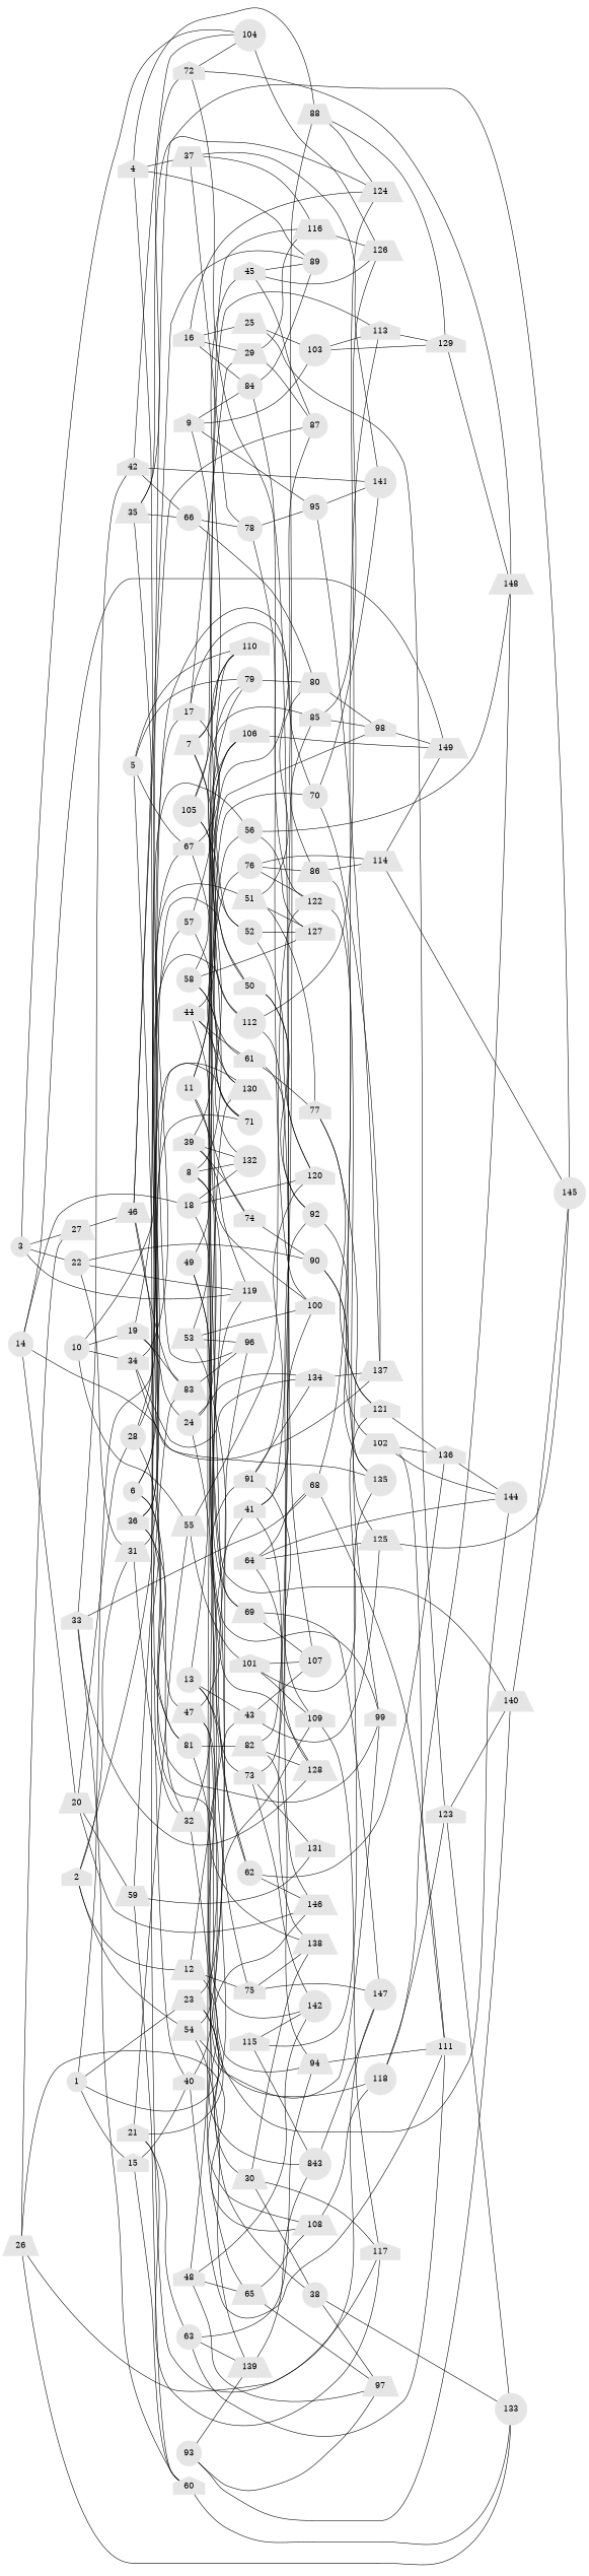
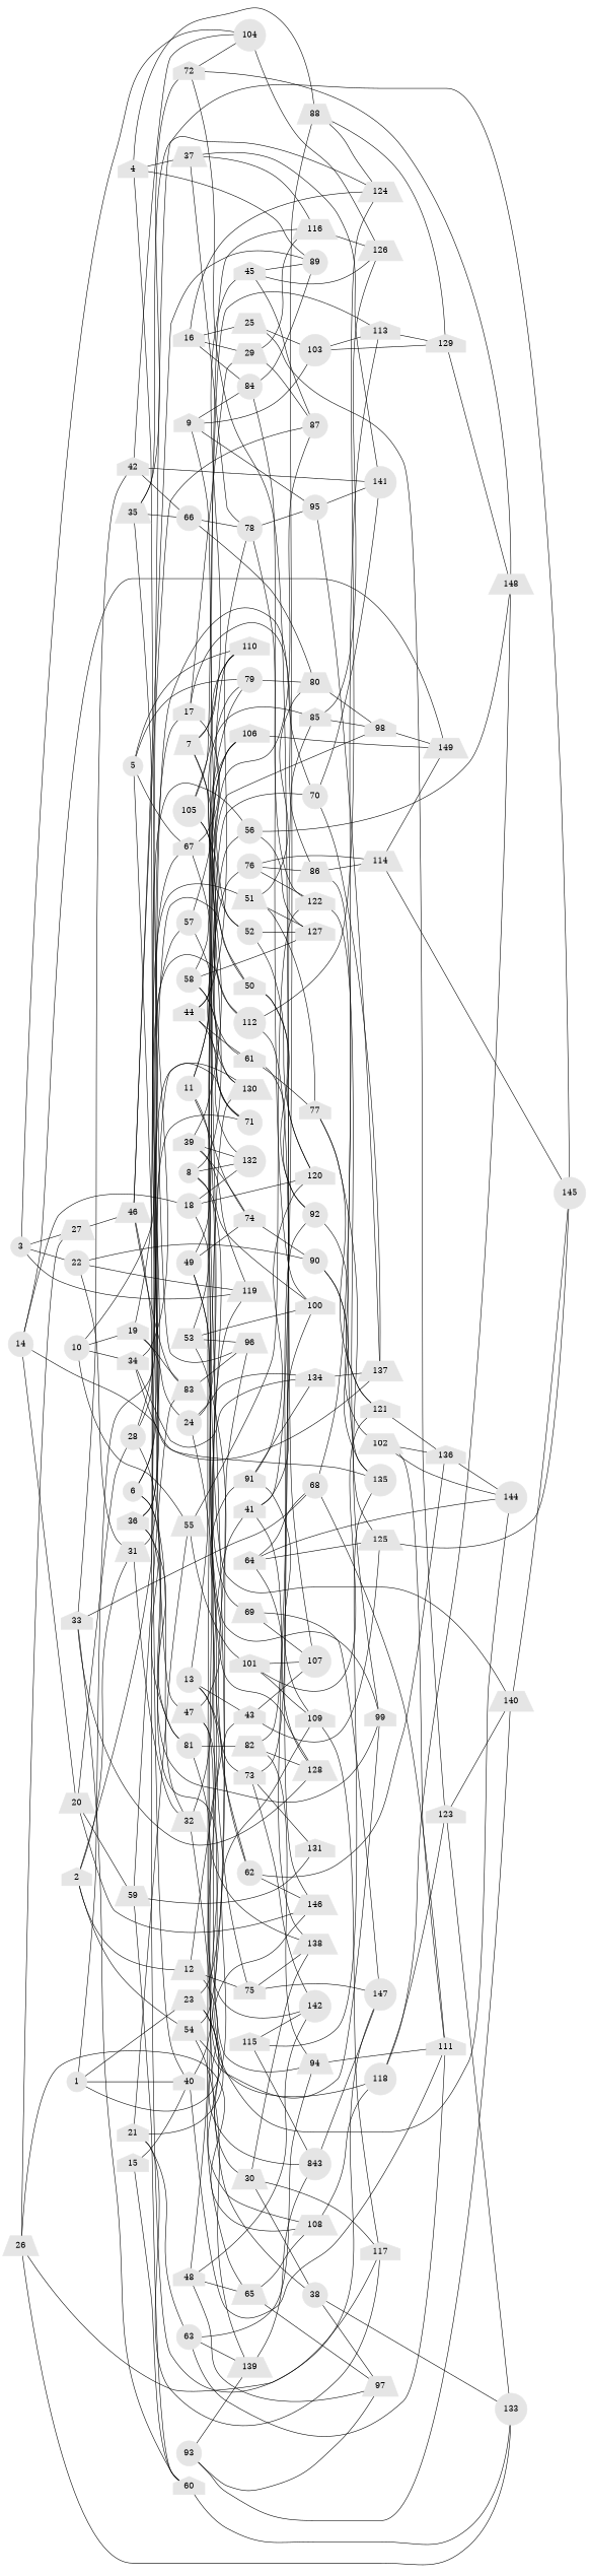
  graph {
    rankdir=LR
    node [color=gray90 shape=house style=filled]
    15
    1 [shape=circle]
    23 [shape=trapezium]
    51 [shape=trapezium]
    109
    40
    60
    30 [shape=trapezium]
    76 [shape=circle]
    108 [shape=trapezium]
    77
    80 [shape=trapezium]
    127
    117
    2
    12 [shape=trapezium]
    31 [shape=trapezium]
    54 [shape=trapezium]
    130 [shape=trapezium]
    43
    75
    n22 [label=843 shape=circle]
    32 [shape=trapezium]
    71 [shape=circle]
    96 [shape=trapezium]
    99
    139 [shape=trapezium]
    3 [shape=circle]
    22 [shape=circle]
    27 [shape=trapezium]
    104 [shape=circle]
    119 [shape=trapezium]
    90 [shape=circle]
    46 [shape=trapezium]
    126 [shape=trapezium]
    4
    37 [shape=trapezium]
    88 [shape=trapezium]
    89 [shape=circle]
    116 [shape=trapezium]
    78 [shape=circle]
    141 [shape=circle]
    124 [shape=trapezium]
    129
    5 [shape=circle]
    67
    79 [shape=circle]
    110
    41
    111
    17
    6 [shape=circle]
    57 [shape=circle]
    52 [shape=circle]
    29 [shape=trapezium]
    86 [shape=trapezium]
    65 [shape=trapezium]
    106
    61
    7 [shape=trapezium]
    45
    50
    140 [shape=trapezium]
    87 [shape=circle]
    120
    92 [shape=circle]
    145 [shape=circle]
    69 [shape=trapezium]
    8 [shape=circle]
    100
    132 [shape=circle]
    147 [shape=circle]
    107 [shape=circle]
    149 [shape=trapezium]
    9
    84 [shape=circle]
    95 [shape=circle]
    103 [shape=circle]
    137 [shape=trapezium]
    113
    19
    10 [shape=circle]
    34
    55 [shape=trapezium]
    56 [shape=circle]
    24 [shape=circle]
    83 [shape=trapezium]
    134
    135 [shape=circle]
    101
    122
    148 [shape=trapezium]
    11 [shape=circle]
    38 [shape=circle]
    74
    133 [shape=circle]
    97 [shape=trapezium]
    125 [shape=trapezium]
    138 [shape=trapezium]
    13 [shape=circle]
    62 [shape=circle]
    70 [shape=circle]
    146 [shape=trapezium]
    136
    14 [shape=circle]
    18 [shape=circle]
    20 [shape=trapezium]
    28 [shape=circle]
    59 [shape=trapezium]
    16
    25 [shape=trapezium]
    123
    114 [shape=trapezium]
    98
    81 [shape=circle]
    131
    21
    63 [shape=circle]
    94 [shape=trapezium]
    102 [shape=trapezium]
    118 [shape=circle]
    115
    142 [shape=circle]
    26 [shape=trapezium]
    144 [shape=circle]
    82 [shape=trapezium]
    33
    42
    68 [shape=circle]
    128 [shape=trapezium]
    66 [shape=circle]
    35 [shape=trapezium]
    47 [shape=trapezium]
    72
    91
    36
    112 [shape=circle]
    39
    44
    85
    48
    49 [shape=circle]
    73
    121
    53 [shape=trapezium]
    58 [shape=circle]
    64
    93 [shape=circle]
    105 [shape=circle]
    15 -- 40
    15 -- 60
-   1 -- 15
+   1 -- 40
    1 -- 23
    1 -- 51
    1 -- 109
    23 -- 30
    23 -- 76
    23 -- 108
    51 -- 77
    51 -- 80
    51 -- 127
    109 -- 117
    40 -- 41
    40 -- 111
    60 -- 133
    30 -- 117
    30 -- 38
    30 -- 138
    76 -- 86
    76 -- 122
    76 -- 114
    108 -- 118
    77 -- 99
    77 -- 121
    80 -- 98
    2 -- 12
    2 -- 31
    2 -- 54
    2 -- 130
    12 -- 43
    12 -- 75
    12 -- n22
    31 -- 32
    31 -- 71
    54 -- 96
    54 -- 99
    54 -- 139
    43 -- 107
    43 -- 125
    75 -- 147
    75 -- 138
    n22 -- 147
    32 -- 119
    32 -- 65
    139 -- n22
    3 -- 22
    3 -- 27
    3 -- 104
    3 -- 119
    22 -- 31
    22 -- 119
    22 -- 90
    27 -- 46
    104 -- 126
    90 -- 135
    90 -- 102
    46 -- 117
    46 -- 89
    46 -- 87
    46 -- 83
    4 -- 96
    4 -- 37
    4 -- 88
    4 -- 89
    37 -- 116
    37 -- 78
    37 -- 141
    88 -- 124
    88 -- 129
    116 -- 126
    78 -- 95
    78 -- 122
    129 -- 148
    5 -- 40
    5 -- 67
    5 -- 79
    5 -- 110
    67 -- 130
    67 -- 79
    79 -- 80
    41 -- 88
    41 -- 100
    41 -- 138
    17 -- 52
    17 -- 29
    17 -- 86
    6 -- 32
    6 -- 99
    6 -- 17
    6 -- 57
    57 -- 106
    57 -- 61
    52 -- 127
    52 -- 120
    29 -- 116
    29 -- 87
    86 -- 135
    86 -- 114
    65 -- 108
    65 -- 97
    106 -- 149
    61 -- 77
    61 -- 92
    7 -- 110
    7 -- 45
    7 -- 50
    7 -- 140
    45 -- 126
    45 -- 89
    45 -- 87
    50 -- 120
    50 -- 92
    140 -- 145
    92 -- 121
    69 -- 147
    69 -- 107
    8 -- 106
    8 -- 69
    8 -- 100
    8 -- 132
    9 -- 52
    9 -- 84
    9 -- 95
    9 -- 103
    84 -- 89
    84 -- 100
    95 -- 141
    95 -- 137
    103 -- 129
    103 -- 113
    113 -- 129
    19 -- 145
    19 -- 24
    19 -- 83
    10 -- 19
    10 -- 34
    10 -- 55
    10 -- 56
    34 -- 67
    34 -- 134
    34 -- 135
    55 -- 101
    55 -- 122
    56 -- 127
    56 -- 148
    24 -- 75
    24 -- 134
    24 -- 98
    83 -- 96
    134 -- 137
    101 -- 109
    101 -- 107
    101 -- 121
    122 -- 125
    11 -- 110
    11 -- 106
    11 -- 38
    11 -- 74
    38 -- 133
    38 -- 97
    74 -- 90
    125 -- 145
    13 -- 43
    13 -- 138
    13 -- 62
    13 -- 70
    62 -- 146
    62 -- 136
    70 -- 141
    70 -- 137
    136 -- 144
    14 -- 149
    14 -- 137
    14 -- 18
    14 -- 20
    18 -- 99
    18 -- 120
    18 -- 132
    20 -- 146
    20 -- 28
    20 -- 59
    28 -- 50
    28 -- 70
    28 -- 81
    59 -- 60
    59 -- 83
    59 -- 131
    16 -- 124
    16 -- 29
    16 -- 84
    16 -- 25
    25 -- 103
    25 -- 123
    123 -- 140
    123 -- 133
    114 -- 145
    114 -- 149
    98 -- 149
    81 -- 144
    81 -- 82
    21 -- 117
    21 -- 55
    21 -- 146
    21 -- 63
    63 -- 139
    63 -- 111
    63 -- 94
    94 -- 111
    102 -- 111
    102 -- 136
    102 -- 144
    118 -- 148
    118 -- 123
    115 -- n22
    115 -- 135
    115 -- 142
    26 -- 108
    26 -- 27
    26 -- 147
    26 -- 133
    82 -- 94
    82 -- 128
    82 -- 85
    33 -- 60
    33 -- 42
    33 -- 68
    33 -- 128
    42 -- 104
    42 -- 141
    42 -- 66
    68 -- 111
    68 -- 113
    66 -- 80
    66 -- 78
    35 -- 124
    35 -- 66
    35 -- 47
    35 -- 72
    47 -- 94
    47 -- 142
    47 -- 91
    72 -- 104
    72 -- 107
    72 -- 148
    91 -- 109
    91 -- 120
    91 -- 134
    36 -- 71
    36 -- 81
    36 -- 118
    36 -- 112
    112 -- 124
    112 -- 146
    39 -- 119
    39 -- 79
    39 -- 132
    39 -- 74
    44 -- 71
    44 -- 61
-   44 -- 69
+   44 -- 78
    44 -- 85
    85 -- 126
    85 -- 98
    48 -- 130
    48 -- 65
    48 -- 97
    48 -- 142
    49 -- 87
+   49 -- 74
    49 -- 128
    49 -- 73
    73 -- 92
    73 -- 131
    73 -- 142
    121 -- 136
    53 -- 96
    53 -- 100
    53 -- 56
    53 -- 62
    58 -- 127
    58 -- 71
    58 -- 116
    58 -- 132
    64 -- 125
    64 -- 144
    64 -- 68
    64 -- 128
    93 -- 139
    93 -- 140
    93 -- 97
    105 -- 130
    105 -- 110
    105 -- 113
    105 -- 112
  }
